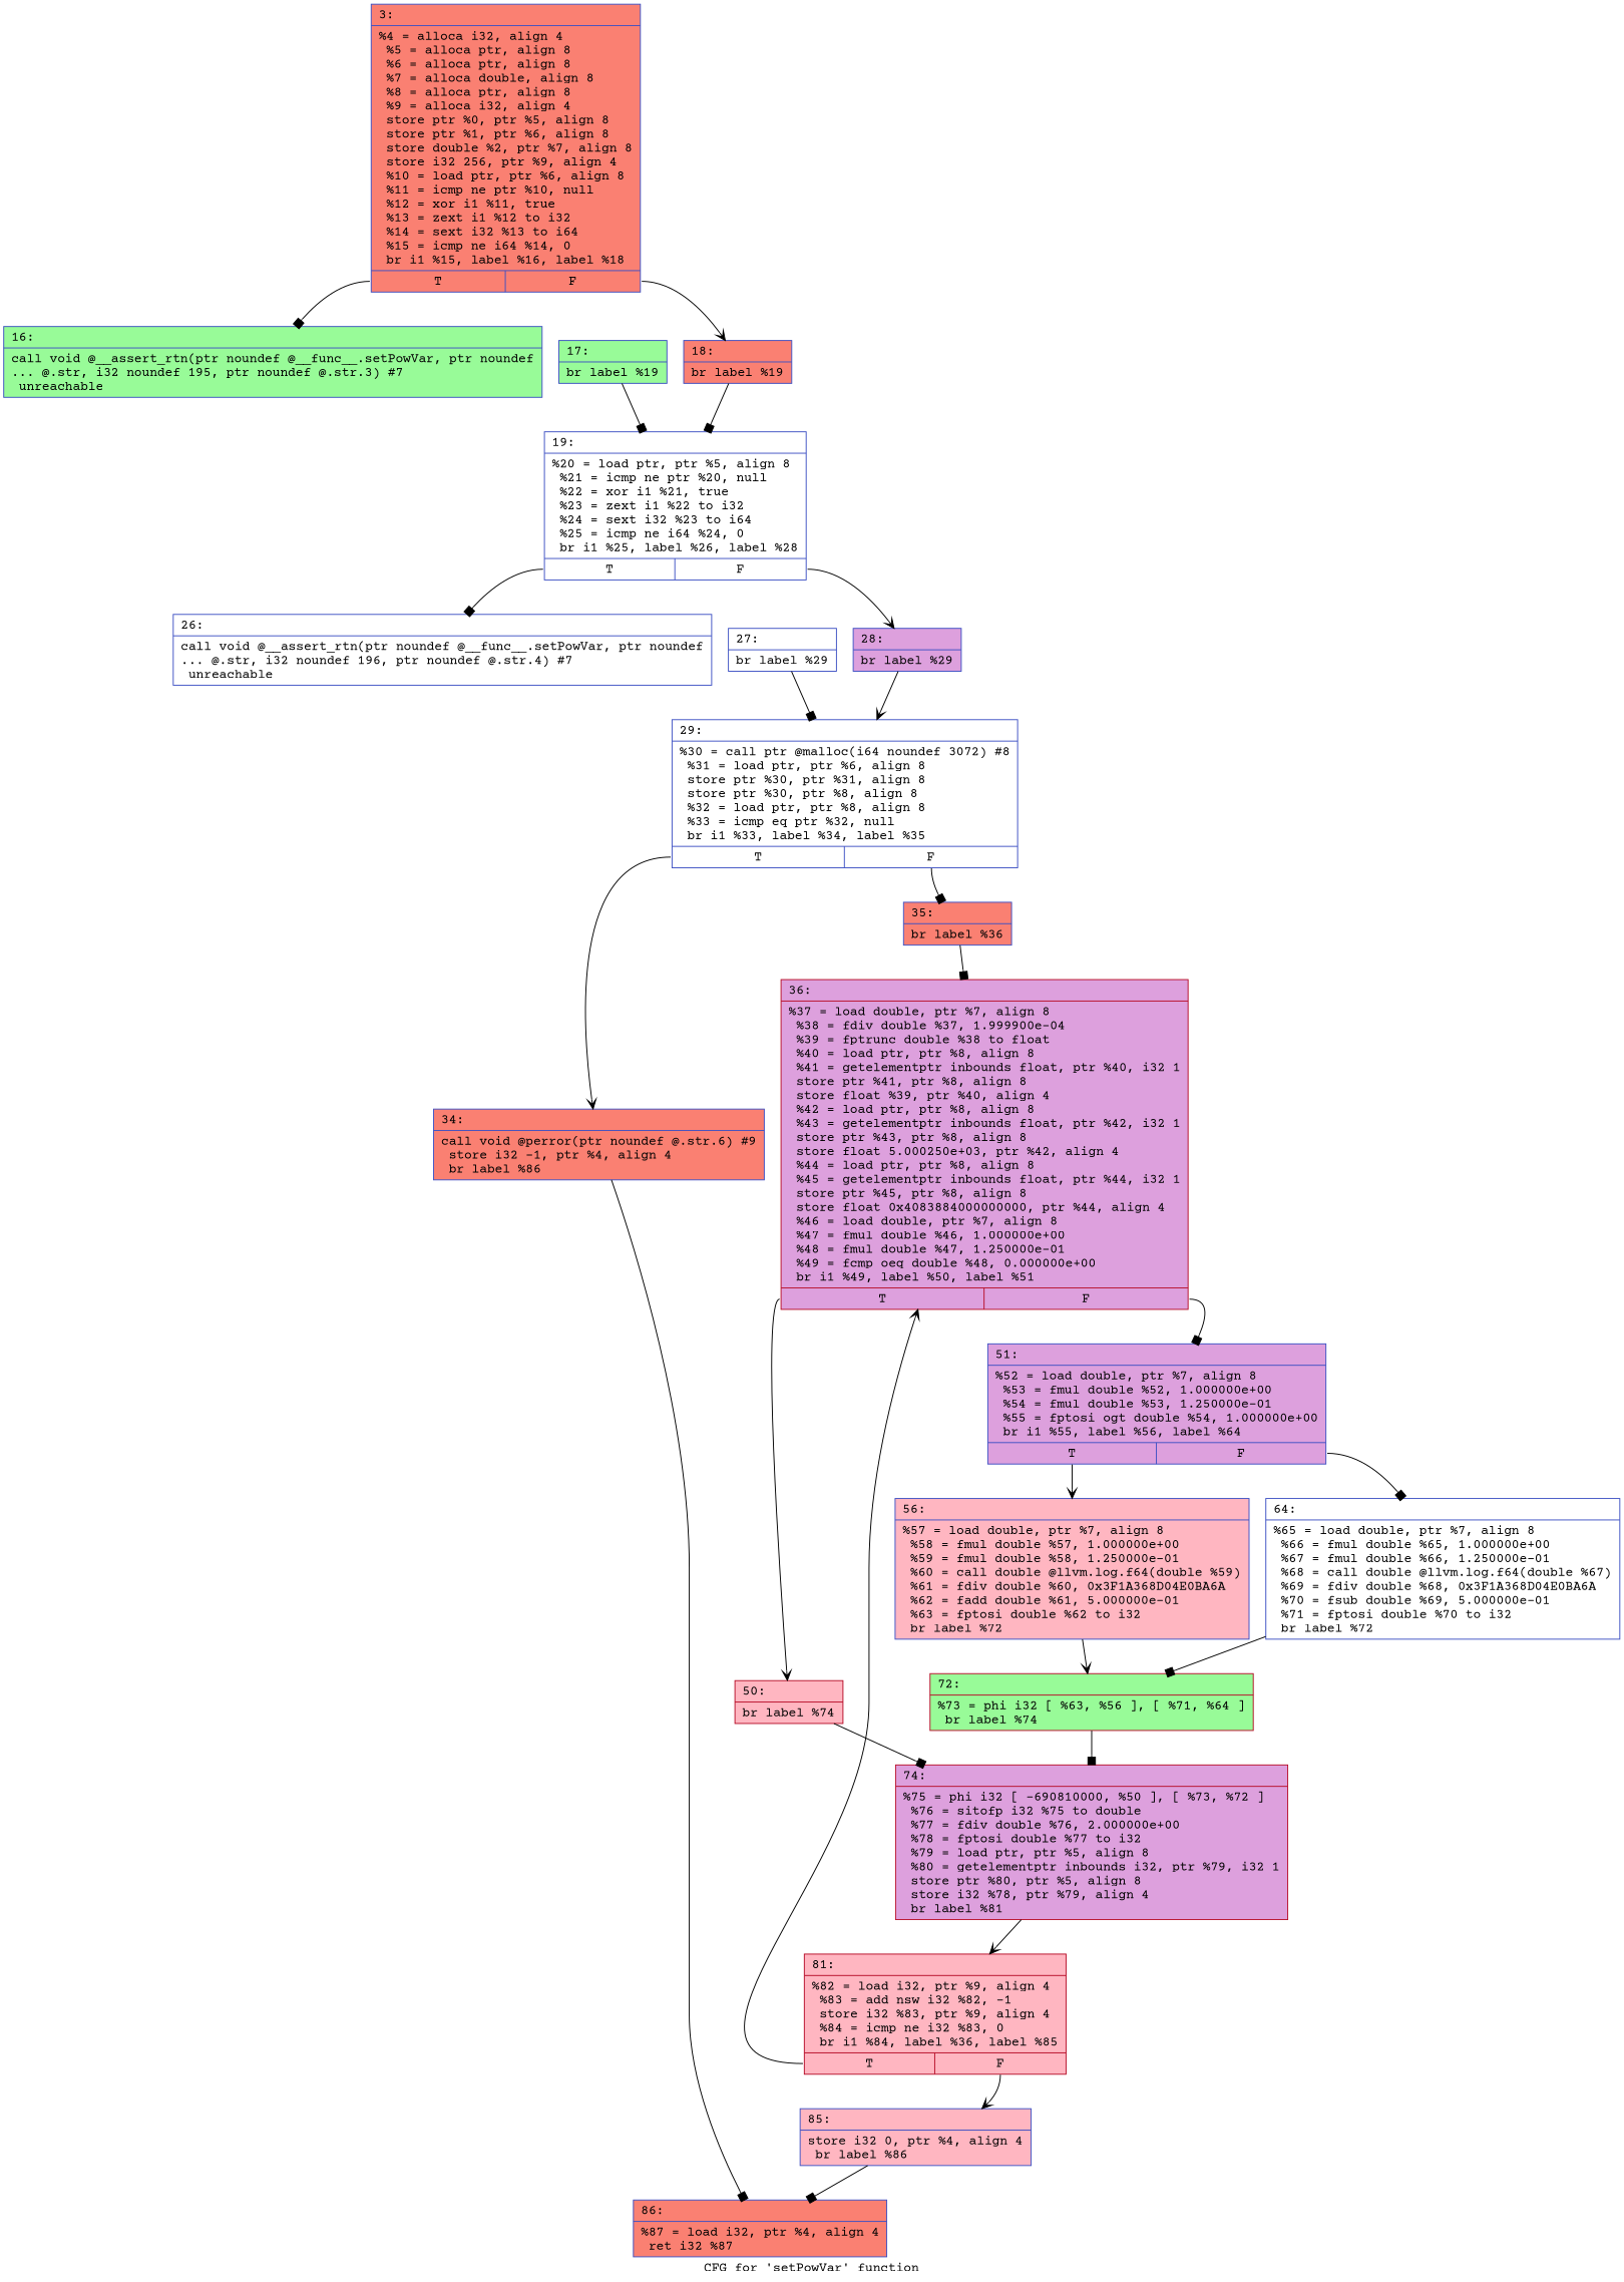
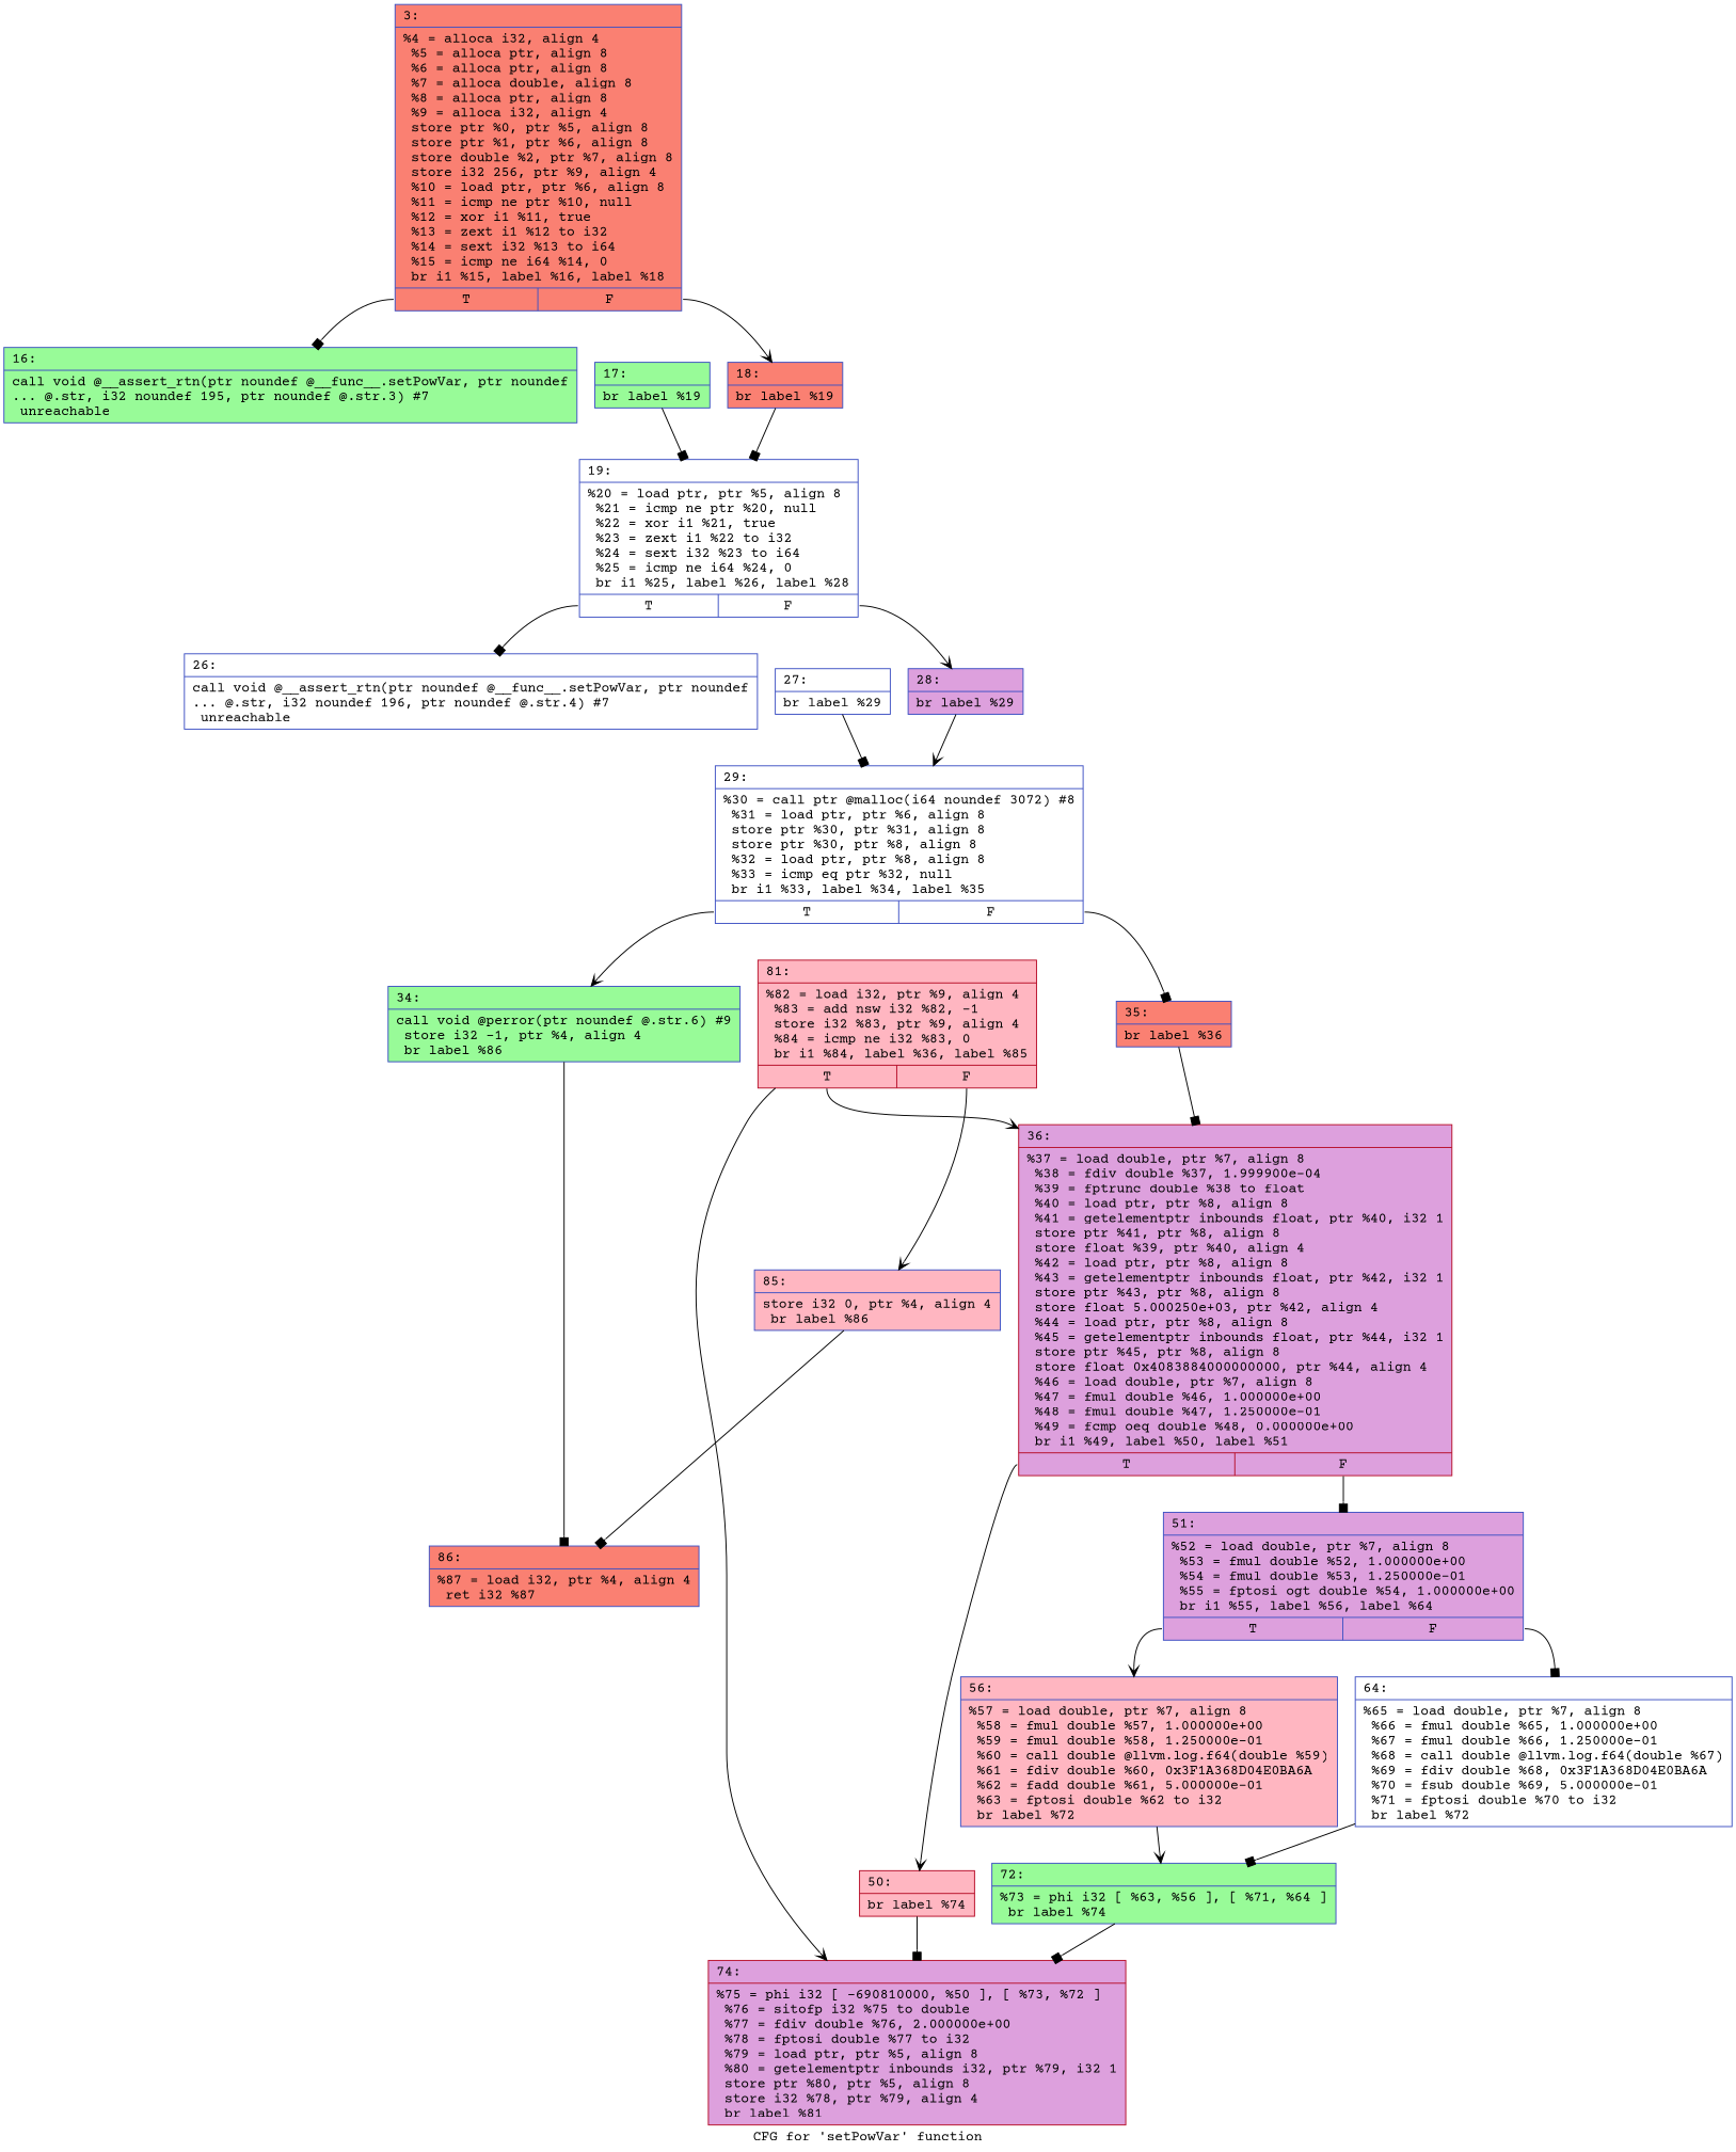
  digraph {
    fontname="Courier Prime"
    label="CFG for 'setPowVar' function"
    node [color="#3d50c3ff" fillcolor=white fontname="Courier Prime" shape=record style=filled]
    edge [arrowhead=box fontname="Courier Prime"]
    n1 [fillcolor=salmon label="{3:\l|  %4 = alloca i32, align 4\l  %5 = alloca ptr, align 8\l  %6 = alloca ptr, align 8\l  %7 = alloca double, align 8\l  %8 = alloca ptr, align 8\l  %9 = alloca i32, align 4\l  store ptr %0, ptr %5, align 8\l  store ptr %1, ptr %6, align 8\l  store double %2, ptr %7, align 8\l  store i32 256, ptr %9, align 4\l  %10 = load ptr, ptr %6, align 8\l  %11 = icmp ne ptr %10, null\l  %12 = xor i1 %11, true\l  %13 = zext i1 %12 to i32\l  %14 = sext i32 %13 to i64\l  %15 = icmp ne i64 %14, 0\l  br i1 %15, label %16, label %18\l|{<s0>T|<s1>F}}"]
    n2 [fillcolor=palegreen label="{16:\l|  call void @__assert_rtn(ptr noundef @__func__.setPowVar, ptr noundef\l... @.str, i32 noundef 195, ptr noundef @.str.3) #7\l  unreachable\l}"]
    n3 [fillcolor=salmon label="{18:\l|  br label %19\l}"]
    n4 [label="{19:\l|  %20 = load ptr, ptr %5, align 8\l  %21 = icmp ne ptr %20, null\l  %22 = xor i1 %21, true\l  %23 = zext i1 %22 to i32\l  %24 = sext i32 %23 to i64\l  %25 = icmp ne i64 %24, 0\l  br i1 %25, label %26, label %28\l|{<s0>T|<s1>F}}"]
    n5 [label="{26:\l|  call void @__assert_rtn(ptr noundef @__func__.setPowVar, ptr noundef\l... @.str, i32 noundef 196, ptr noundef @.str.4) #7\l  unreachable\l}"]
    n6 [fillcolor=plum label="{28:\l|  br label %29\l}"]
    n7 [fillcolor=palegreen label="{17:\l|  br label %19\l}"]
    n8 [label="{29:\l|  %30 = call ptr @malloc(i64 noundef 3072) #8\l  %31 = load ptr, ptr %6, align 8\l  store ptr %30, ptr %31, align 8\l  store ptr %30, ptr %8, align 8\l  %32 = load ptr, ptr %8, align 8\l  %33 = icmp eq ptr %32, null\l  br i1 %33, label %34, label %35\l|{<s0>T|<s1>F}}"]
-   n9 [fillcolor=salmon label="{34:\l|  call void @perror(ptr noundef @.str.6) #9\l  store i32 -1, ptr %4, align 4\l  br label %86\l}"]
+   n9 [fillcolor=palegreen label="{34:\l|  call void @perror(ptr noundef @.str.6) #9\l  store i32 -1, ptr %4, align 4\l  br label %86\l}"]
    n10 [fillcolor=salmon label="{35:\l|  br label %36\l}"]
    n11 [label="{27:\l|  br label %29\l}"]
    n12 [fillcolor=salmon label="{86:\l|  %87 = load i32, ptr %4, align 4\l  ret i32 %87\l}"]
    n13 [color="#b70d28ff" fillcolor=plum label="{36:\l|  %37 = load double, ptr %7, align 8\l  %38 = fdiv double %37, 1.999900e-04\l  %39 = fptrunc double %38 to float\l  %40 = load ptr, ptr %8, align 8\l  %41 = getelementptr inbounds float, ptr %40, i32 1\l  store ptr %41, ptr %8, align 8\l  store float %39, ptr %40, align 4\l  %42 = load ptr, ptr %8, align 8\l  %43 = getelementptr inbounds float, ptr %42, i32 1\l  store ptr %43, ptr %8, align 8\l  store float 5.000250e+03, ptr %42, align 4\l  %44 = load ptr, ptr %8, align 8\l  %45 = getelementptr inbounds float, ptr %44, i32 1\l  store ptr %45, ptr %8, align 8\l  store float 0x4083884000000000, ptr %44, align 4\l  %46 = load double, ptr %7, align 8\l  %47 = fmul double %46, 1.000000e+00\l  %48 = fmul double %47, 1.250000e-01\l  %49 = fcmp oeq double %48, 0.000000e+00\l  br i1 %49, label %50, label %51\l|{<s0>T|<s1>F}}"]
    n14 [color="#b70d28ff" fillcolor=lightpink label="{50:\l|  br label %74\l}"]
    n15 [fillcolor=plum label="{51:\l|  %52 = load double, ptr %7, align 8\l  %53 = fmul double %52, 1.000000e+00\l  %54 = fmul double %53, 1.250000e-01\l  %55 = fptosi ogt double %54, 1.000000e+00\l  br i1 %55, label %56, label %64\l|{<s0>T|<s1>F}}"]
    n16 [color="#b70d28ff" fillcolor=plum label="{74:\l|  %75 = phi i32 [ -690810000, %50 ], [ %73, %72 ]\l  %76 = sitofp i32 %75 to double\l  %77 = fdiv double %76, 2.000000e+00\l  %78 = fptosi double %77 to i32\l  %79 = load ptr, ptr %5, align 8\l  %80 = getelementptr inbounds i32, ptr %79, i32 1\l  store ptr %80, ptr %5, align 8\l  store i32 %78, ptr %79, align 4\l  br label %81\l}"]
    n17 [fillcolor=lightpink label="{56:\l|  %57 = load double, ptr %7, align 8\l  %58 = fmul double %57, 1.000000e+00\l  %59 = fmul double %58, 1.250000e-01\l  %60 = call double @llvm.log.f64(double %59)\l  %61 = fdiv double %60, 0x3F1A368D04E0BA6A\l  %62 = fadd double %61, 5.000000e-01\l  %63 = fptosi double %62 to i32\l  br label %72\l}"]
    n18 [label="{64:\l|  %65 = load double, ptr %7, align 8\l  %66 = fmul double %65, 1.000000e+00\l  %67 = fmul double %66, 1.250000e-01\l  %68 = call double @llvm.log.f64(double %67)\l  %69 = fdiv double %68, 0x3F1A368D04E0BA6A\l  %70 = fsub double %69, 5.000000e-01\l  %71 = fptosi double %70 to i32\l  br label %72\l}"]
    n19 [color="#b70d28ff" fillcolor=lightpink label="{81:\l|  %82 = load i32, ptr %9, align 4\l  %83 = add nsw i32 %82, -1\l  store i32 %83, ptr %9, align 4\l  %84 = icmp ne i32 %83, 0\l  br i1 %84, label %36, label %85\l|{<s0>T|<s1>F}}"]
-   n20 [color="#b70d28ff" fillcolor=palegreen label="{72:\l|  %73 = phi i32 [ %63, %56 ], [ %71, %64 ]\l  br label %74\l}"]
+   n20 [fillcolor=palegreen label="{72:\l|  %73 = phi i32 [ %63, %56 ], [ %71, %64 ]\l  br label %74\l}"]
    n21 [fillcolor=lightpink label="{85:\l|  store i32 0, ptr %4, align 4\l  br label %86\l}"]
    n1 -> n2 [tailport=s0]
    n1 -> n3 [arrowhead=vee tailport=s1]
    n3 -> n4
    n4 -> n5 [tailport=s0]
    n4 -> n6 [arrowhead=vee tailport=s1]
    n6 -> n8 [arrowhead=vee]
    n7 -> n4
    n8 -> n9 [arrowhead=vee tailport=s0]
    n8 -> n10 [tailport=s1]
    n9 -> n12
    n10 -> n13
    n11 -> n8
    n13 -> n14 [arrowhead=vee tailport=s0]
    n13 -> n15 [tailport=s1]
    n14 -> n16
    n15 -> n17 [arrowhead=vee tailport=s0]
    n15 -> n18 [tailport=s1]
-   n16 -> n19 [arrowhead=vee]
+   n19 -> n16 [arrowhead=vee]
    n17 -> n20 [arrowhead=vee]
    n18 -> n20
    n19 -> n13 [arrowhead=vee tailport=s0]
    n19 -> n21 [arrowhead=vee tailport=s1]
    n20 -> n16
    n21 -> n12
  }
